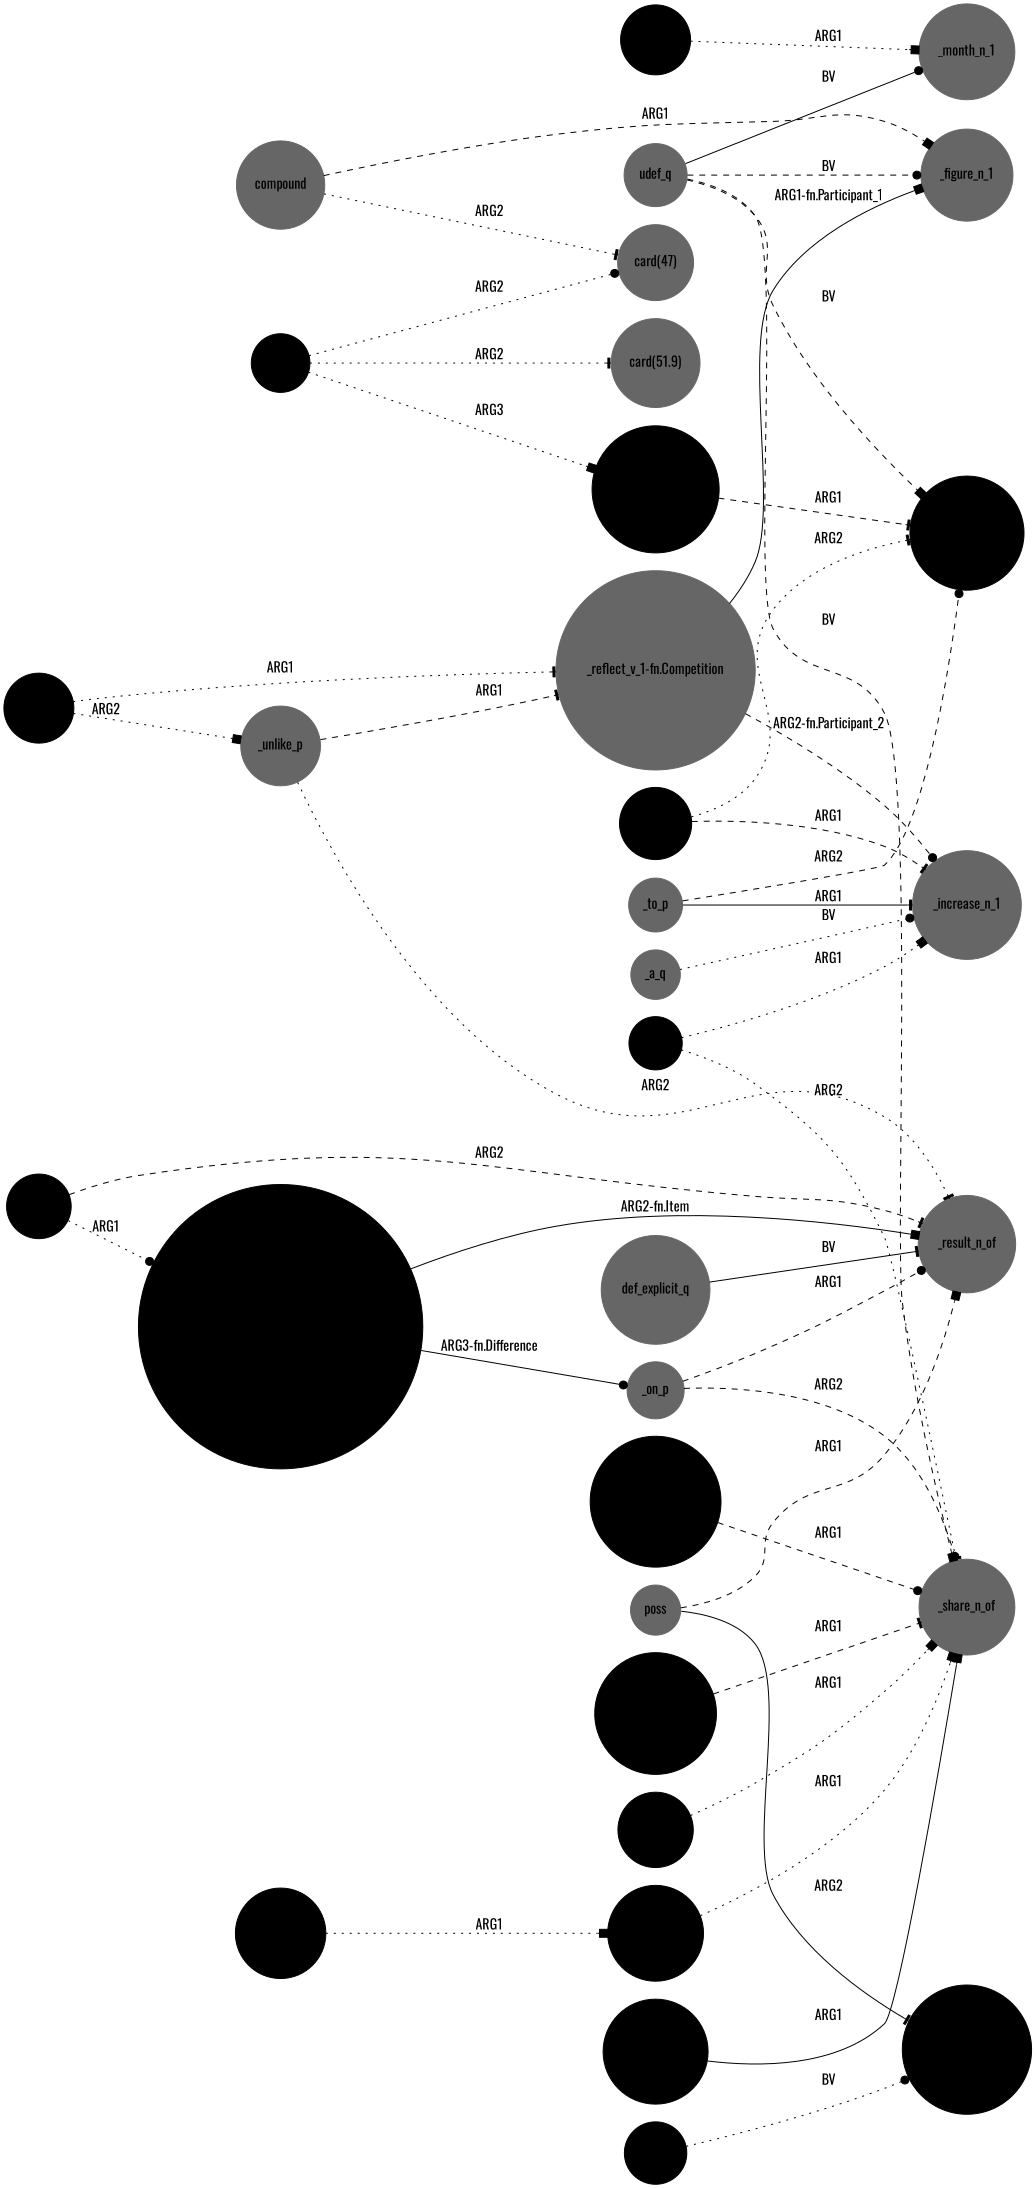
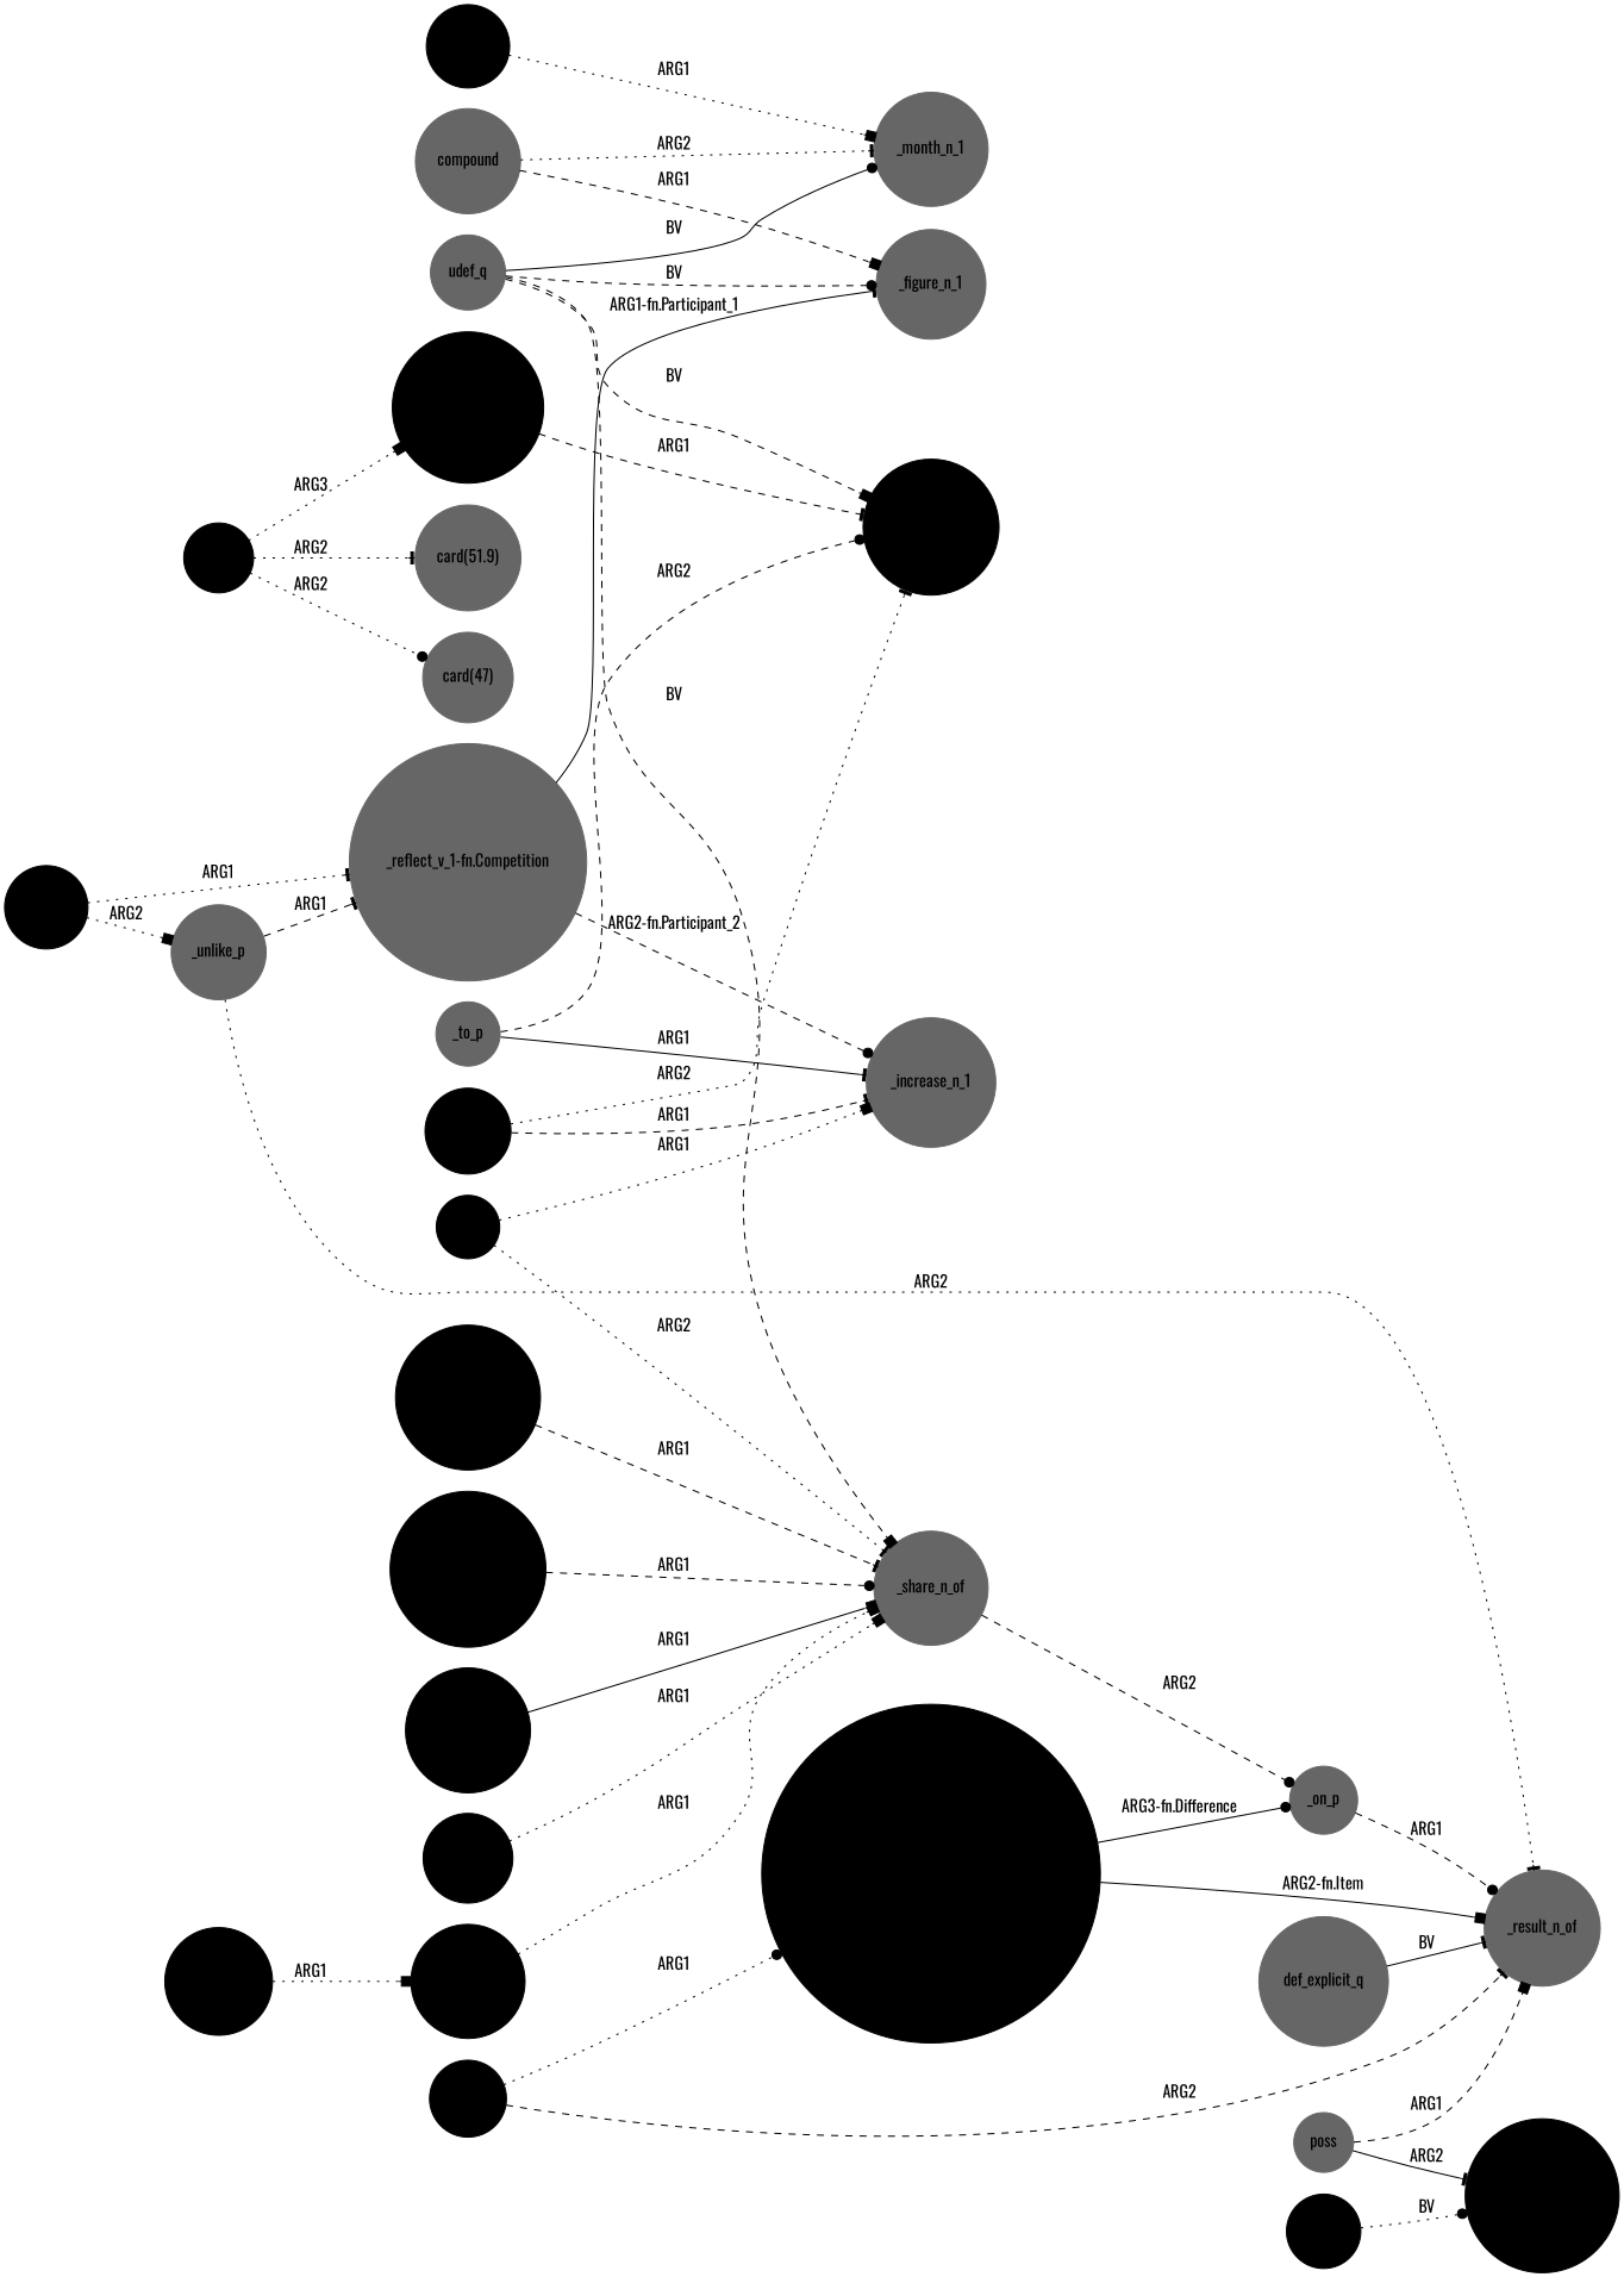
  digraph {
    fontname=Oswald
    rankdir=LR
    node [color=black fontname=Oswald shape=circle style=filled]
    edge [arrowhead=box fontname=Oswald style=dotted]
    udef_q [color=gray40]
    _month_n_1 [color=gray40]
    _figure_n_1 [color=gray40]
    generic_entity
    _share_n_of [color=gray40]
    "card(51.9)" [color=gray40]
    times
    "card(47)" [color=gray40]
    "card(1000000)"
    compound [color=gray40]
    _to_p [color=gray40]
    _increase_n_1 [color=gray40]
    _result_n_of [color=gray40]
    parg_d
    "_base_v_1-fn.Change_position_on_a_scale"
    _on_p [color=gray40]
    "_reflect_v_1-fn.Competition" [color=gray40]
    _from_p
    _the_q
    _quarter_n_temp
    _common_a_for
    focus_d
    _unlike_p [color=gray40]
    _outstanding_a_1
    _equal_a_to
    poss [color=gray40]
-   _a_q [color=gray40]
    def_explicit_q [color=gray40]
    _rough_a_1
    "card(9)"
    _average_a_1
    _per_a_1
    _in_p
    udef_q -> _month_n_1 [arrowhead=dot label=BV style=solid]
    udef_q -> _figure_n_1 [arrowhead=dot label=BV style=dashed]
    udef_q -> generic_entity [label=BV style=dashed]
    udef_q -> _share_n_of [label=BV style=dashed]
    times -> "card(51.9)" [arrowhead=tee label=ARG2]
    times -> "card(47)" [arrowhead=dot label=ARG2]
    times -> "card(1000000)" [label=ARG3]
    "card(1000000)" -> generic_entity [arrowhead=tee label=ARG1 style=dashed]
-   compound -> "card(47)" [arrowhead=tee label=ARG2]
+   compound -> _month_n_1 [arrowhead=tee label=ARG2]
    compound -> _figure_n_1 [label=ARG1 style=dashed]
    _to_p -> generic_entity [arrowhead=dot label=ARG2 style=dashed]
    _to_p -> _increase_n_1 [arrowhead=tee label=ARG1 style=solid]
    parg_d -> _result_n_of [arrowhead=tee label=ARG2 style=dashed]
    parg_d -> "_base_v_1-fn.Change_position_on_a_scale" [arrowhead=dot label=ARG1]
    "_base_v_1-fn.Change_position_on_a_scale" -> _result_n_of [label="ARG2-fn.Item" style=solid]
    "_base_v_1-fn.Change_position_on_a_scale" -> _on_p [arrowhead=dot label="ARG3-fn.Difference" style=solid]
-   _on_p -> _share_n_of [arrowhead=dot label=ARG2 style=dashed]
+   _share_n_of -> _on_p [arrowhead=dot label=ARG2 style=dashed]
    _on_p -> _result_n_of [arrowhead=dot label=ARG1 style=dashed]
-   "_reflect_v_1-fn.Competition" -> _figure_n_1 [label="ARG1-fn.Participant_1" style=solid]
+   "_reflect_v_1-fn.Competition" -> _figure_n_1 [arrowhead=tee label="ARG1-fn.Participant_1" style=solid]
    "_reflect_v_1-fn.Competition" -> _increase_n_1 [arrowhead=dot label="ARG2-fn.Participant_2" style=dashed]
    _from_p -> generic_entity [arrowhead=tee label=ARG2]
    _from_p -> _increase_n_1 [arrowhead=tee label=ARG1 style=dashed]
    _the_q -> _quarter_n_temp [arrowhead=dot label=BV]
    _common_a_for -> _share_n_of [arrowhead=tee label=ARG1 style=dashed]
    focus_d -> "_reflect_v_1-fn.Competition" [arrowhead=tee label=ARG1]
    focus_d -> _unlike_p [label=ARG2]
    _unlike_p -> _result_n_of [arrowhead=tee label=ARG2]
    _unlike_p -> "_reflect_v_1-fn.Competition" [arrowhead=tee label=ARG1 style=dashed]
    _outstanding_a_1 -> _share_n_of [arrowhead=dot label=ARG1 style=dashed]
    _equal_a_to -> _share_n_of [label=ARG1]
    poss -> _result_n_of [label=ARG1 style=dashed]
    poss -> _quarter_n_temp [arrowhead=tee label=ARG2 style=solid]
-   _a_q -> _increase_n_1 [arrowhead=dot label=BV]
    def_explicit_q -> _result_n_of [arrowhead=tee label=BV style=solid]
    _rough_a_1 -> _equal_a_to [label=ARG1]
    "card(9)" -> _month_n_1 [label=ARG1]
    _average_a_1 -> _share_n_of [label=ARG1 style=solid]
    _per_a_1 -> _share_n_of [label=ARG1]
    _in_p -> _share_n_of [arrowhead=tee label=ARG2]
    _in_p -> _increase_n_1 [label=ARG1]
  }
